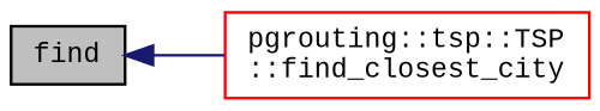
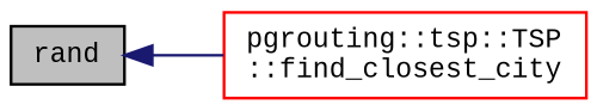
  digraph {
    rankdir=LR
    fontname="Liberation Mono"
    node [fontname="Liberation Mono" fontsize=10 shape=record style=filled]
-   n1 [color=black fillcolor=grey75 fontcolor=black height=0.2 label=find width=0.4]
+   n1 [color=black fillcolor=grey75 fontcolor=black height=0.2 label=rand width=0.4]
    n2 [color=red fillcolor=white height=0.2 label="pgrouting::tsp::TSP\l::find_closest_city" width=0.4]
    n1 -> n2 [color=midnightblue dir=back fontname="Liberation Mono" fontsize=10 labelfontname=Helvetica labelfontsize=10 style=solid]
  }
